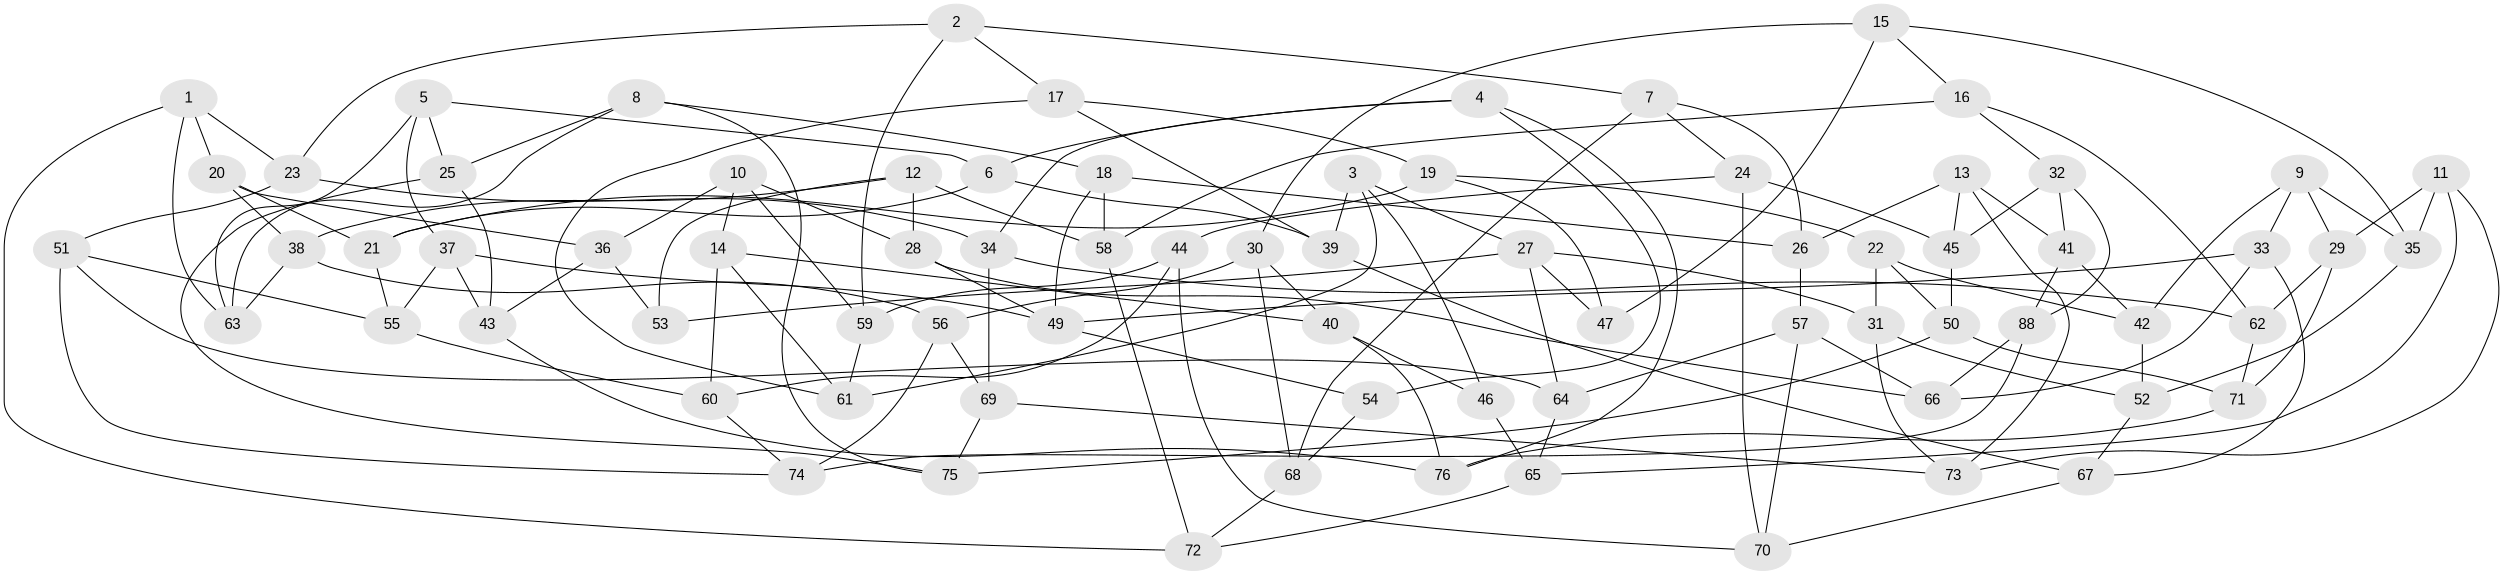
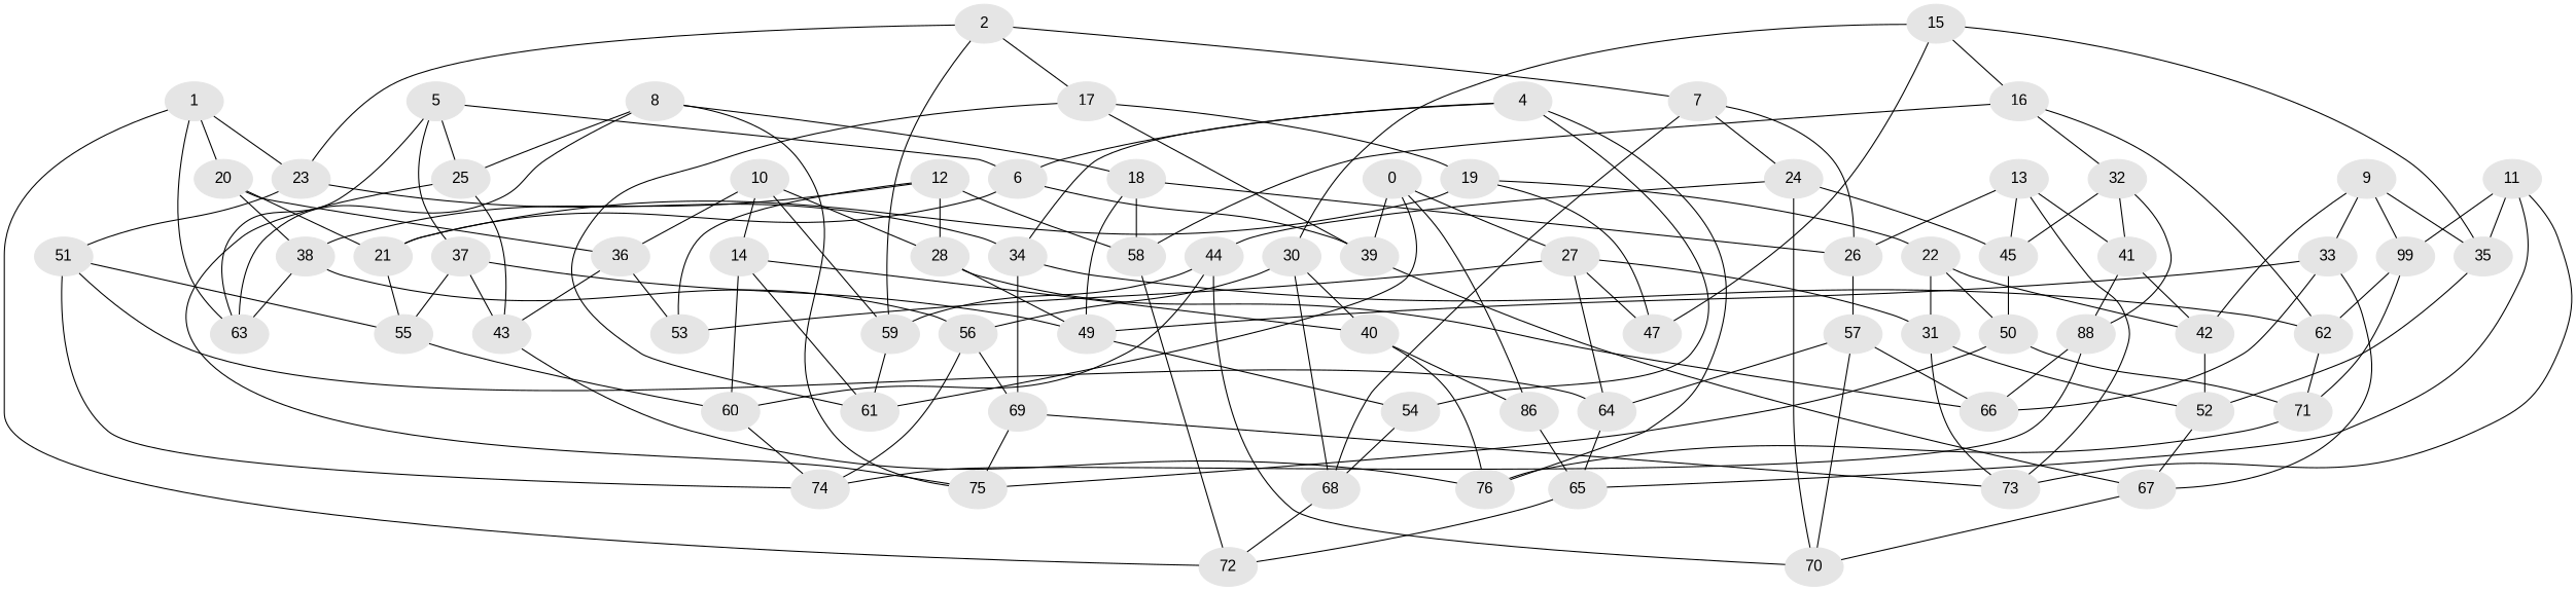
  graph {
    fontname="Liberation Sans"
    node [color=gray90 fontname="Liberation Sans" style=filled]
    edge [fontname="Liberation Sans"]
    1
    20
    23
    63
    72
    21
    36
    38
    34
    51
    2
    7
    17
    59
    24
    26
    68
    39
    61
    19
-   3
+   3 [label=0]
    27
-   46
+   46 [label=86]
    53
    47
    31
    64
    67
    65
    4
    6
    54
    76
    62
    69
    5
    25
    37
    75
    43
    55
    49
    45
    44
    70
    57
    8
    18
    58
    9
-   29
+   29 [label=99]
    33
    35
    42
    71
    66
    52
    10
    14
    28
    40
    60
    11
    73
    12
    56
    13
    41
    n69 [label=88]
    50
    74
    15
    16
    30
    32
    22
    1 -- 20
    1 -- 23
    1 -- 63
    1 -- 72
    20 -- 21
    20 -- 36
    20 -- 38
    23 -- 34
    23 -- 51
    21 -- 55
    36 -- 53
    36 -- 43
    38 -- 63
    38 -- 56
    34 -- 62
    34 -- 69
    51 -- 64
    51 -- 55
    51 -- 74
    2 -- 23
    2 -- 7
    2 -- 17
    2 -- 59
    7 -- 24
    7 -- 26
    7 -- 68
    17 -- 39
    17 -- 61
    17 -- 19
    59 -- 61
    24 -- 45
    24 -- 44
    24 -- 70
    26 -- 57
    68 -- 72
    39 -- 67
    19 -- 21
    19 -- 47
    19 -- 22
    3 -- 39
    3 -- 61
    3 -- 27
    3 -- 46
    27 -- 53
    27 -- 47
    27 -- 31
    27 -- 64
    46 -- 65
    31 -- 52
    31 -- 73
    64 -- 65
    67 -- 70
    65 -- 72
    4 -- 34
    4 -- 6
    4 -- 54
    4 -- 76
    6 -- 21
    6 -- 39
    54 -- 68
    62 -- 71
    69 -- 75
    69 -- 73
    5 -- 63
    5 -- 6
    5 -- 25
    5 -- 37
    25 -- 75
    25 -- 43
    37 -- 43
    37 -- 55
    37 -- 49
    43 -- 76
    55 -- 60
    49 -- 54
    45 -- 50
    44 -- 59
    44 -- 70
    44 -- 60
    57 -- 64
    57 -- 70
    57 -- 66
    8 -- 63
    8 -- 25
    8 -- 75
    8 -- 18
    18 -- 26
    18 -- 49
    18 -- 58
    58 -- 72
    9 -- 29
    9 -- 33
    9 -- 35
    9 -- 42
    29 -- 62
    29 -- 71
    33 -- 67
    33 -- 49
    33 -- 66
    35 -- 52
    42 -- 52
    71 -- 76
    52 -- 67
    10 -- 36
    10 -- 59
    10 -- 14
    10 -- 28
    14 -- 61
    14 -- 40
    14 -- 60
    28 -- 49
    28 -- 66
    40 -- 46
    40 -- 76
    60 -- 74
    11 -- 65
    11 -- 29
    11 -- 35
    11 -- 73
    12 -- 38
    12 -- 53
    12 -- 58
    12 -- 28
    56 -- 69
    56 -- 74
    13 -- 26
    13 -- 45
    13 -- 73
    13 -- 41
    41 -- 42
    41 -- n69
    n69 -- 66
    n69 -- 74
    50 -- 75
    50 -- 71
    15 -- 47
    15 -- 35
    15 -- 16
    15 -- 30
    16 -- 62
    16 -- 58
    16 -- 32
    30 -- 68
    30 -- 40
    30 -- 56
    32 -- 45
    32 -- 41
    32 -- n69
    22 -- 31
    22 -- 42
    22 -- 50
  }
